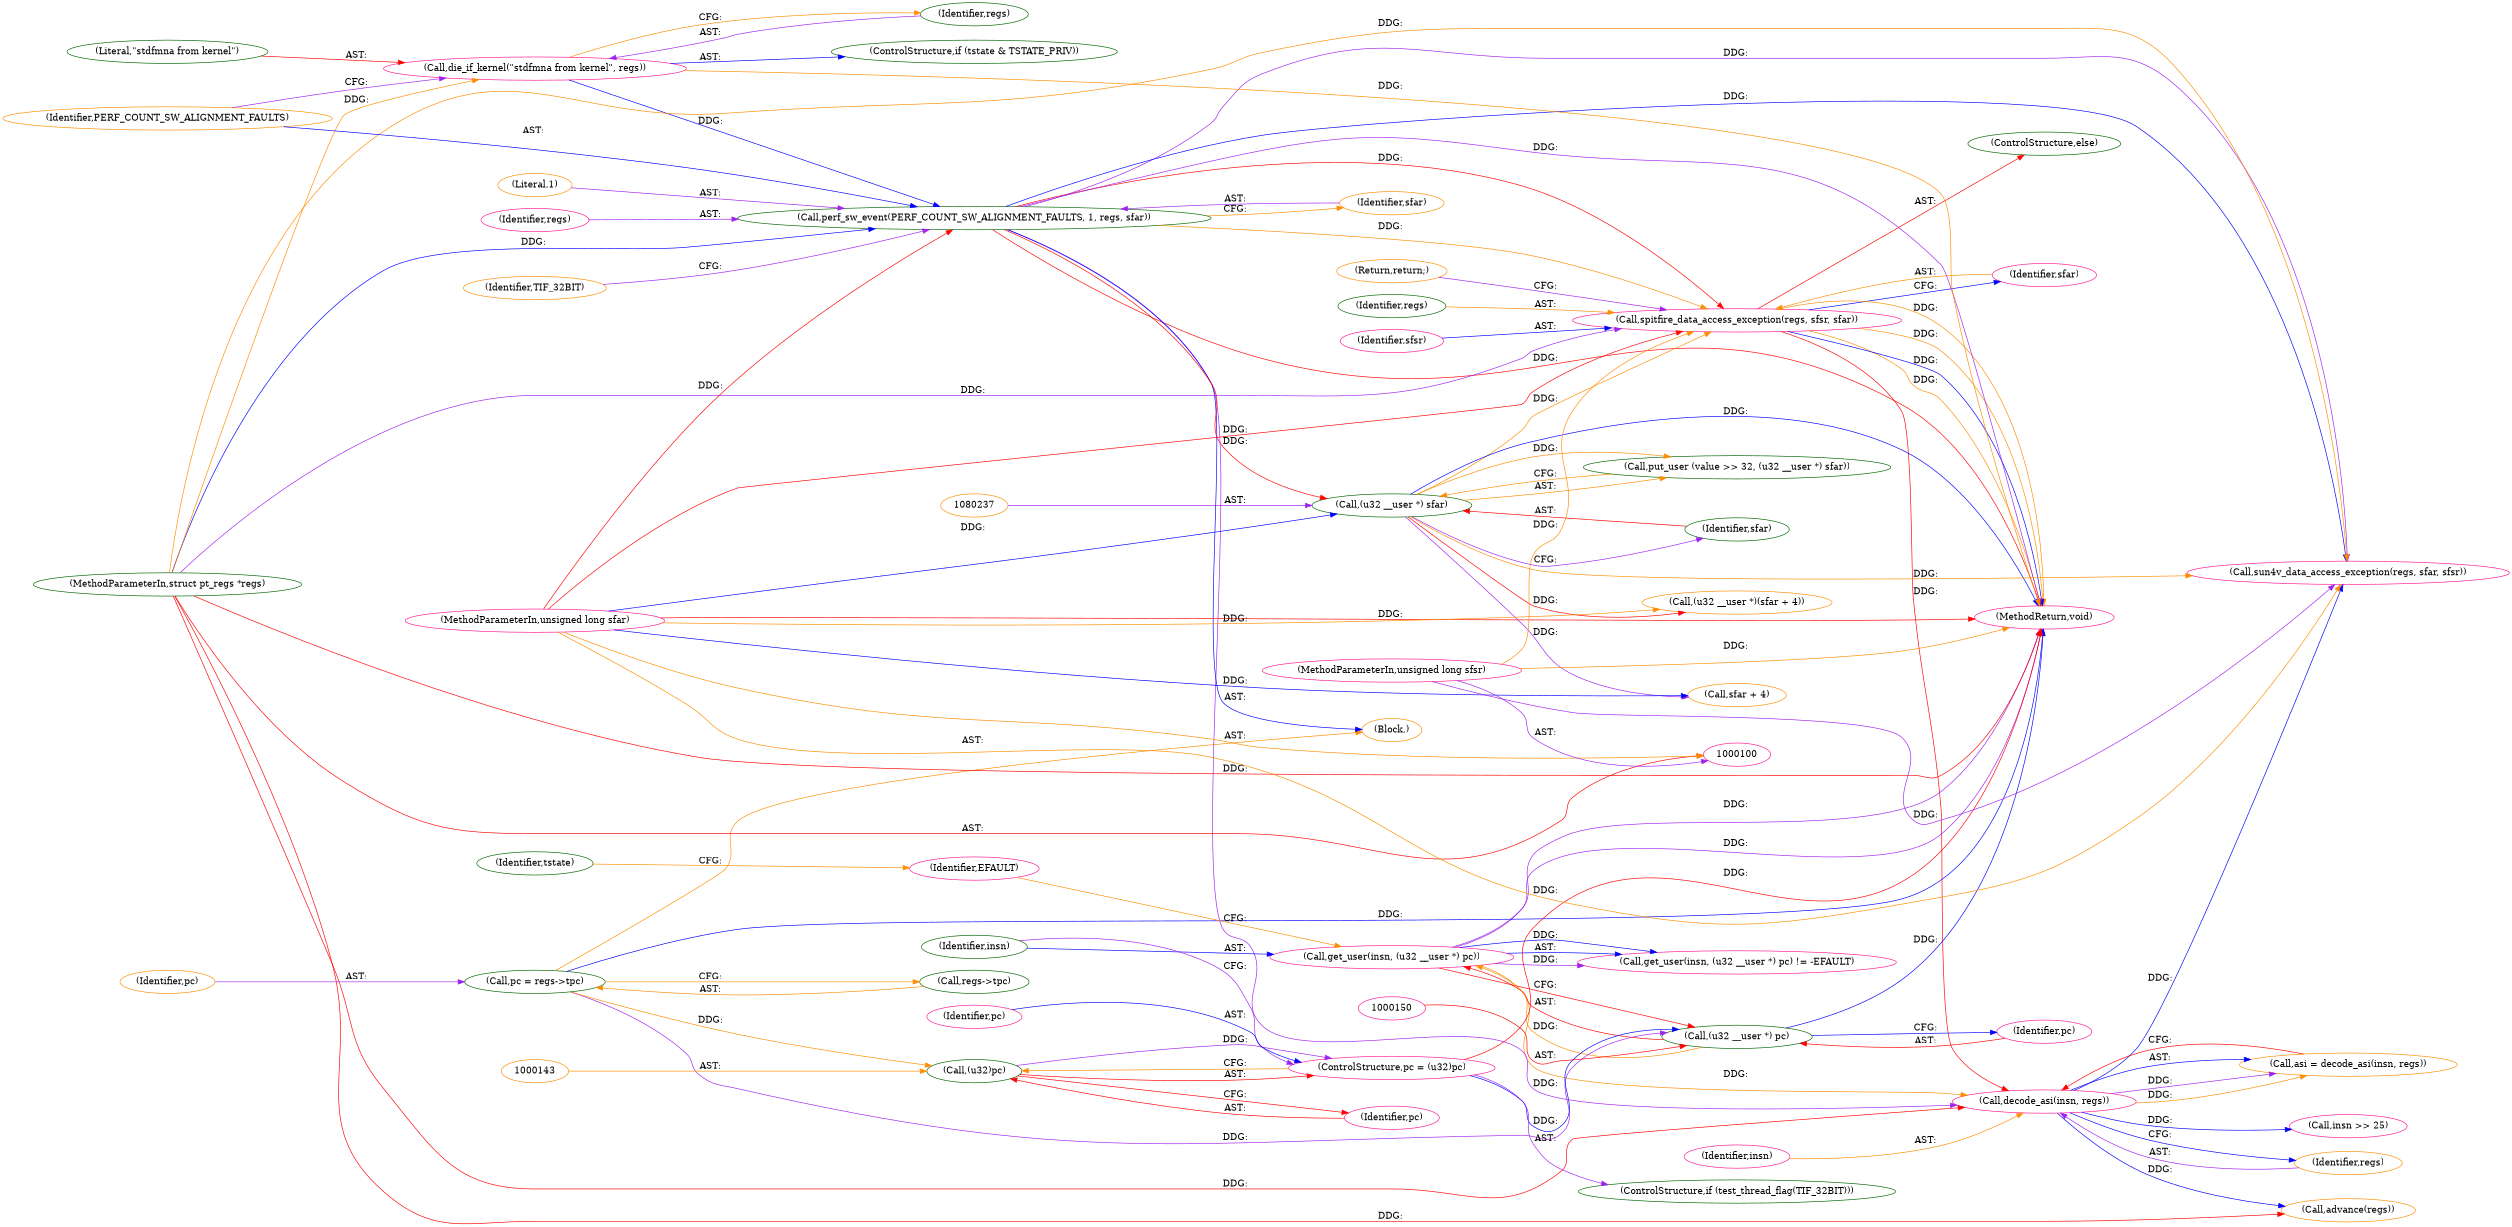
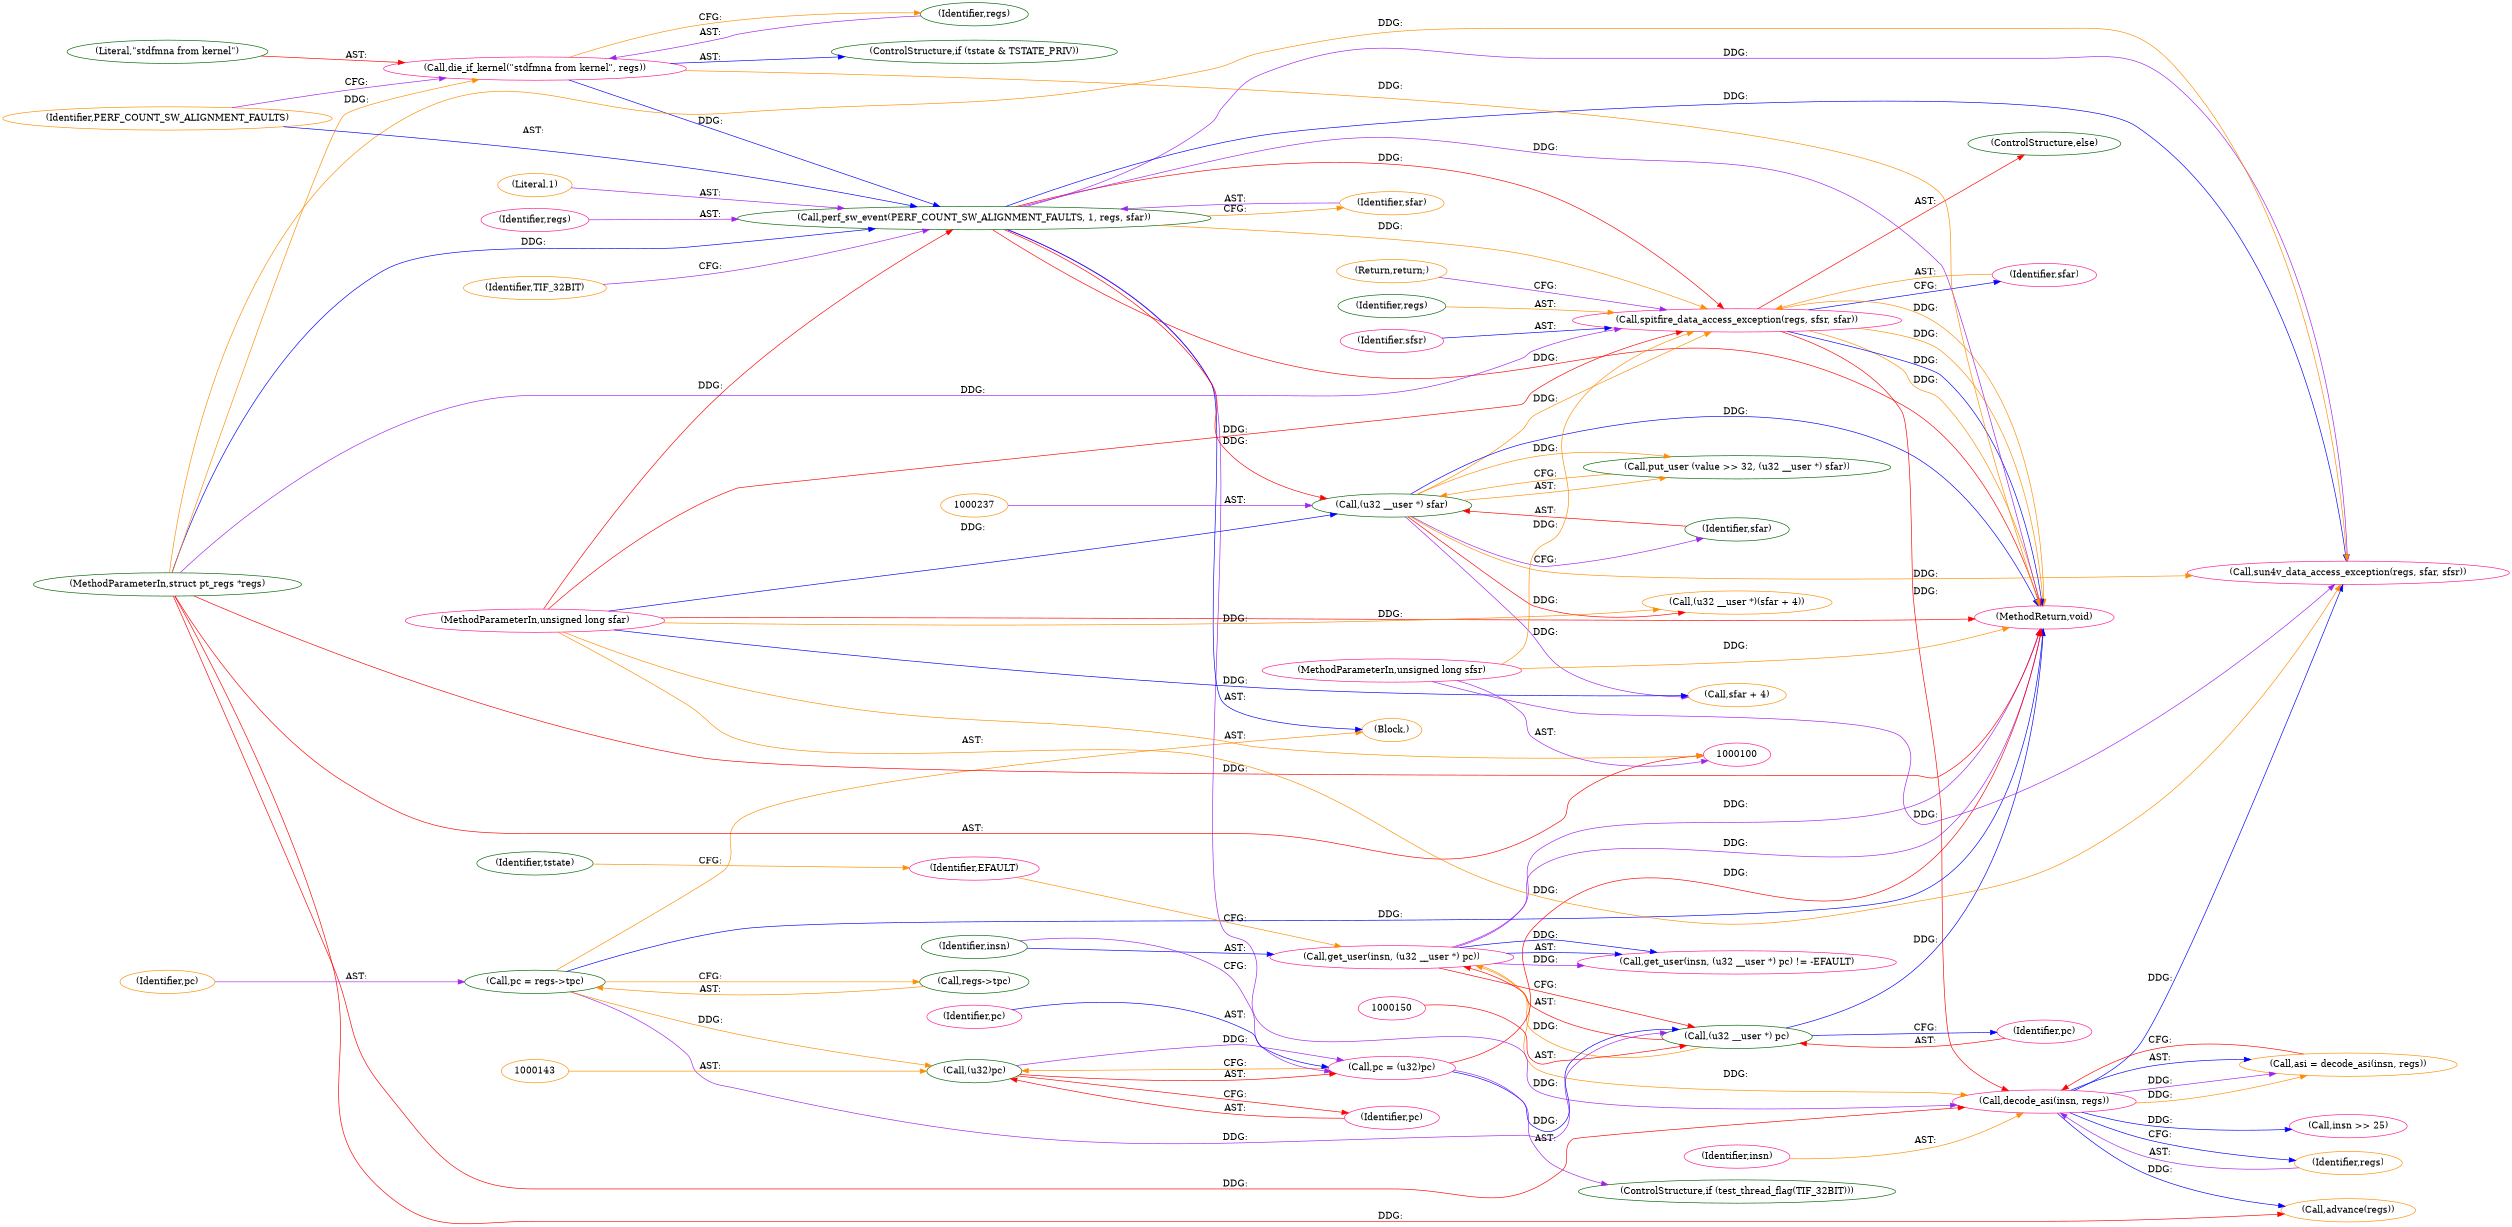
  digraph {
    rankdir=LR
    node [color=deeppink]
    edge [color=darkorange]
    n1 [label="(Call,spitfire_data_access_exception(regs, sfsr, sfar))"]
    n2 [label="(Identifier,sfar)"]
    n3 [label="(MethodReturn,void)"]
    n4 [color=darkgreen label="(ControlStructure,else)"]
    n5 [label="(Call,decode_asi(insn, regs))"]
    n6 [label="(Call,insn >> 25)"]
    n7 [color=darkorange label="(Identifier,regs)"]
    n8 [color=darkorange label="(Call,advance(regs))"]
    n9 [color=darkorange label="(Call,asi = decode_asi(insn, regs))"]
    n10 [label="(Call,sun4v_data_access_exception(regs, sfar, sfsr))"]
    n11 [label="(Call,get_user(insn, (u32 __user *) pc))"]
    n12 [color=darkgreen label="(Call,(u32 __user *) pc)"]
    n13 [label="(Call,get_user(insn, (u32 __user *) pc) != -EFAULT)"]
    n14 [label="(Identifier,pc)"]
    n15 [color=darkgreen label="(Call,pc = regs->tpc)"]
    n16 [color=darkgreen label="(Call,(u32)pc)"]
    n17 [color=darkgreen label="(Call,regs->tpc)"]
    n18 [color=darkorange label="(Block,)"]
-   n19 [label="(ControlStructure,pc = (u32)pc)"]
+   n19 [label="(Call,pc = (u32)pc)"]
    n20 [label="(Identifier,pc)"]
    n21 [color=darkgreen label="(ControlStructure,if (test_thread_flag(TIF_32BIT)))"]
    n22 [color=darkgreen label="(Call,perf_sw_event(PERF_COUNT_SW_ALIGNMENT_FAULTS, 1, regs, sfar))"]
    n23 [color=darkgreen label="(Call,(u32 __user *) sfar)"]
    n24 [color=darkorange label="(Identifier,sfar)"]
    n25 [color=darkorange label="(Call,(u32 __user *)(sfar + 4))"]
    n26 [color=darkorange label="(Call,sfar + 4)"]
    n27 [color=darkgreen label="(Call,put_user (value >> 32, (u32 __user *) sfar))"]
    n28 [color=darkgreen label="(Identifier,sfar)"]
    n29 [label="(Call,die_if_kernel(\"stdfmna from kernel\", regs))"]
    n30 [color=darkgreen label="(ControlStructure,if (tstate & TSTATE_PRIV))"]
    n31 [color=darkgreen label="(Identifier,regs)"]
    n32 [color=darkgreen label="(MethodParameterIn,struct pt_regs *regs)"]
    1000100
    n34 [label="(MethodParameterIn,unsigned long sfar)"]
    n35 [label="(MethodParameterIn,unsigned long sfsr)"]
    n36 [color=darkorange label="(Identifier,TIF_32BIT)"]
    n37 [color=darkgreen label="(Identifier,tstate)"]
    n38 [label="(Identifier,EFAULT)"]
    n39 [color=darkgreen label="(Literal,\"stdfmna from kernel\")"]
    n40 [color=darkorange label="(Return,return;)"]
    n41 [label="(Identifier,insn)"]
    n42 [color=darkgreen label="(Identifier,regs)"]
    n43 [label="(Identifier,sfsr)"]
    n44 [color=darkgreen label="(Identifier,insn)"]
    n45 [color=darkorange label="(Literal,1)"]
    n46 [label="(Identifier,pc)"]
    n47 [label="(Identifier,regs)"]
    n48 [color=darkorange label="(Identifier,PERF_COUNT_SW_ALIGNMENT_FAULTS)"]
    n49 [color=darkorange label="(Identifier,pc)"]
    1000150
    1000143 [color=darkorange]
-   1000237 [color=darkorange label=1080237]
+   1000237 [color=darkorange]
    n1 -> n2 [color=blue label="CFG: "]
    n1 -> n3 [label="DDG: "]
    n1 -> n3 [label="DDG: "]
    n1 -> n3 [label="DDG: "]
    n1 -> n3 [color=blue label="DDG: "]
    n1 -> n4 [color=red label="AST: "]
    n1 -> n5 [color=red label="DDG: "]
    n2 -> n1 [label="AST: "]
    n5 -> n6 [color=blue label="DDG: "]
    n5 -> n7 [color=blue label="CFG: "]
    n5 -> n8 [color=blue label="DDG: "]
    n5 -> n9 [color=blue label="AST: "]
    n5 -> n9 [color=purple label="DDG: "]
    n5 -> n9 [label="DDG: "]
    n5 -> n10 [color=blue label="DDG: "]
    n7 -> n5 [color=purple label="AST: "]
    n9 -> n5 [color=red label="CFG: "]
    n11 -> n3 [color=purple label="DDG: "]
    n11 -> n3 [color=purple label="DDG: "]
    n11 -> n5 [label="DDG: "]
    n11 -> n12 [color=red label="CFG: "]
    n11 -> n13 [color=blue label="AST: "]
    n11 -> n13 [color=purple label="DDG: "]
    n11 -> n13 [color=blue label="DDG: "]
    n12 -> n3 [color=blue label="DDG: "]
    n12 -> n11 [color=red label="AST: "]
    n12 -> n11 [label="DDG: "]
    n12 -> n14 [color=blue label="CFG: "]
    n14 -> n12 [color=red label="AST: "]
    n15 -> n3 [color=blue label="DDG: "]
    n15 -> n12 [color=purple label="DDG: "]
    n15 -> n16 [label="DDG: "]
    n15 -> n17 [label="CFG: "]
    n15 -> n18 [label="AST: "]
    n16 -> n19 [color=red label="AST: "]
    n16 -> n19 [color=purple label="DDG: "]
    n16 -> n20 [color=red label="CFG: "]
    n17 -> n15 [label="AST: "]
    n19 -> n3 [color=red label="DDG: "]
    n19 -> n12 [color=blue label="DDG: "]
    n19 -> n16 [label="CFG: "]
    n19 -> n21 [color=purple label="AST: "]
    n20 -> n16 [color=red label="AST: "]
    n22 -> n1 [label="DDG: "]
    n22 -> n1 [color=red label="DDG: "]
    n22 -> n3 [color=purple label="DDG: "]
    n22 -> n3 [color=red label="DDG: "]
    n22 -> n5 [color=purple label="DDG: "]
    n22 -> n10 [color=purple label="DDG: "]
    n22 -> n10 [color=blue label="DDG: "]
    n22 -> n18 [color=blue label="AST: "]
    n22 -> n23 [color=red label="DDG: "]
    n22 -> n24 [label="CFG: "]
    n23 -> n1 [label="DDG: "]
    n23 -> n3 [color=blue label="DDG: "]
    n23 -> n10 [label="DDG: "]
    n23 -> n25 [color=red label="DDG: "]
    n23 -> n26 [color=purple label="DDG: "]
    n23 -> n27 [label="AST: "]
    n23 -> n27 [label="DDG: "]
    n23 -> n28 [color=purple label="CFG: "]
    n24 -> n22 [color=purple label="AST: "]
    n27 -> n23 [label="CFG: "]
    n28 -> n23 [color=red label="AST: "]
    n29 -> n3 [label="DDG: "]
    n29 -> n22 [color=blue label="DDG: "]
    n29 -> n30 [color=blue label="AST: "]
    n29 -> n31 [label="CFG: "]
    n31 -> n29 [color=purple label="AST: "]
    n32 -> n1 [color=purple label="DDG: "]
    n32 -> n3 [color=red label="DDG: "]
    n32 -> n5 [color=red label="DDG: "]
    n32 -> n8 [color=red label="DDG: "]
    n32 -> n10 [label="DDG: "]
    n32 -> n22 [color=blue label="DDG: "]
    n32 -> n29 [label="DDG: "]
    n32 -> 1000100 [color=red label="AST: "]
    n34 -> n1 [color=red label="DDG: "]
    n34 -> n3 [color=red label="DDG: "]
    n34 -> n10 [label="DDG: "]
    n34 -> n22 [color=red label="DDG: "]
    n34 -> n23 [color=blue label="DDG: "]
    n34 -> n25 [label="DDG: "]
    n34 -> n26 [color=blue label="DDG: "]
    n34 -> 1000100 [label="AST: "]
    n35 -> n1 [label="DDG: "]
    n35 -> n3 [label="DDG: "]
    n35 -> n10 [color=purple label="DDG: "]
    n35 -> 1000100 [color=purple label="AST: "]
    n36 -> n22 [color=purple label="CFG: "]
    n37 -> n38 [label="CFG: "]
    n38 -> n11 [label="CFG: "]
    n39 -> n29 [color=red label="AST: "]
    n40 -> n1 [color=purple label="CFG: "]
    n41 -> n5 [label="AST: "]
    n42 -> n1 [label="AST: "]
    n43 -> n1 [color=blue label="AST: "]
    n44 -> n11 [color=blue label="AST: "]
    n44 -> n19 [color=purple label="CFG: "]
    n45 -> n22 [color=purple label="AST: "]
    n46 -> n19 [color=blue label="AST: "]
    n47 -> n22 [color=purple label="AST: "]
    n48 -> n22 [color=blue label="AST: "]
    n48 -> n29 [color=purple label="CFG: "]
    n49 -> n15 [color=purple label="AST: "]
    1000150 -> n12 [color=red label="AST: "]
    1000143 -> n16 [label="AST: "]
    1000237 -> n23 [color=purple label="AST: "]
  }
